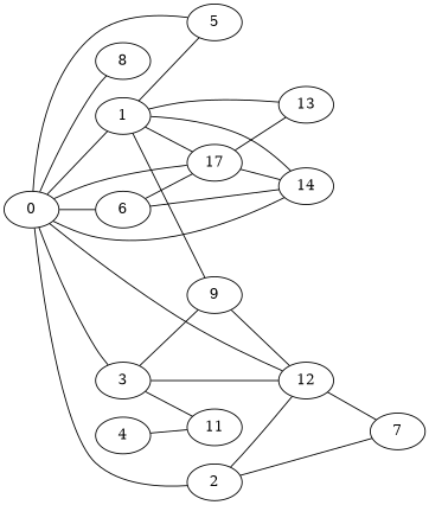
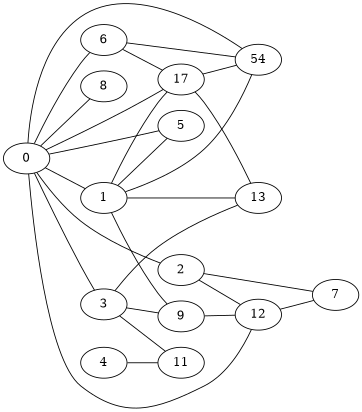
  digraph {
    rankdir=LR
    edge [arrowhead=both]
    0
    1
    2
    3
    5
    6
    8
    n8 [label=17]
    12
-   14
+   14 [label=54]
    9
    13
    7
    11
    4
    0 -> 1
    0 -> 2
    0 -> 3
    0 -> 5
    0 -> 6
    0 -> 8
    0 -> n8
    0 -> 12
    0 -> 14
    1 -> 5
    1 -> n8
    1 -> 14
    1 -> 9
    1 -> 13
    2 -> 12
    2 -> 7
    3 -> 9
-   3 -> 12
+   3 -> 13
    3 -> 11
    6 -> n8
    6 -> 14
    n8 -> 14
    n8 -> 13
    12 -> 7
    9 -> 12
    4 -> 11
  }
